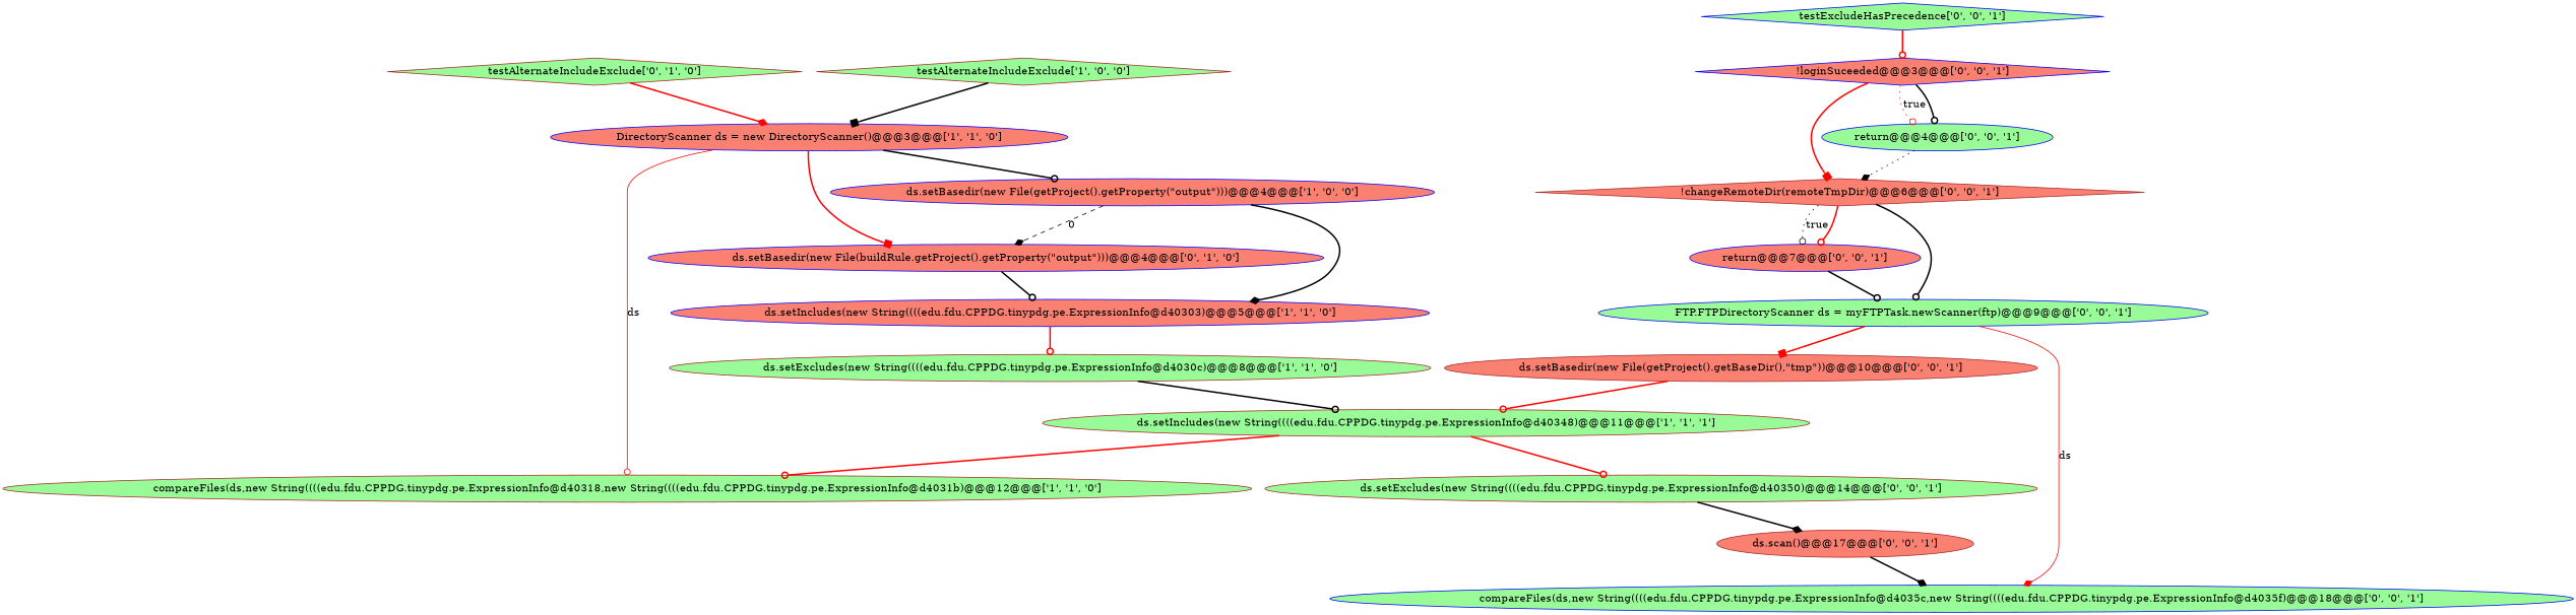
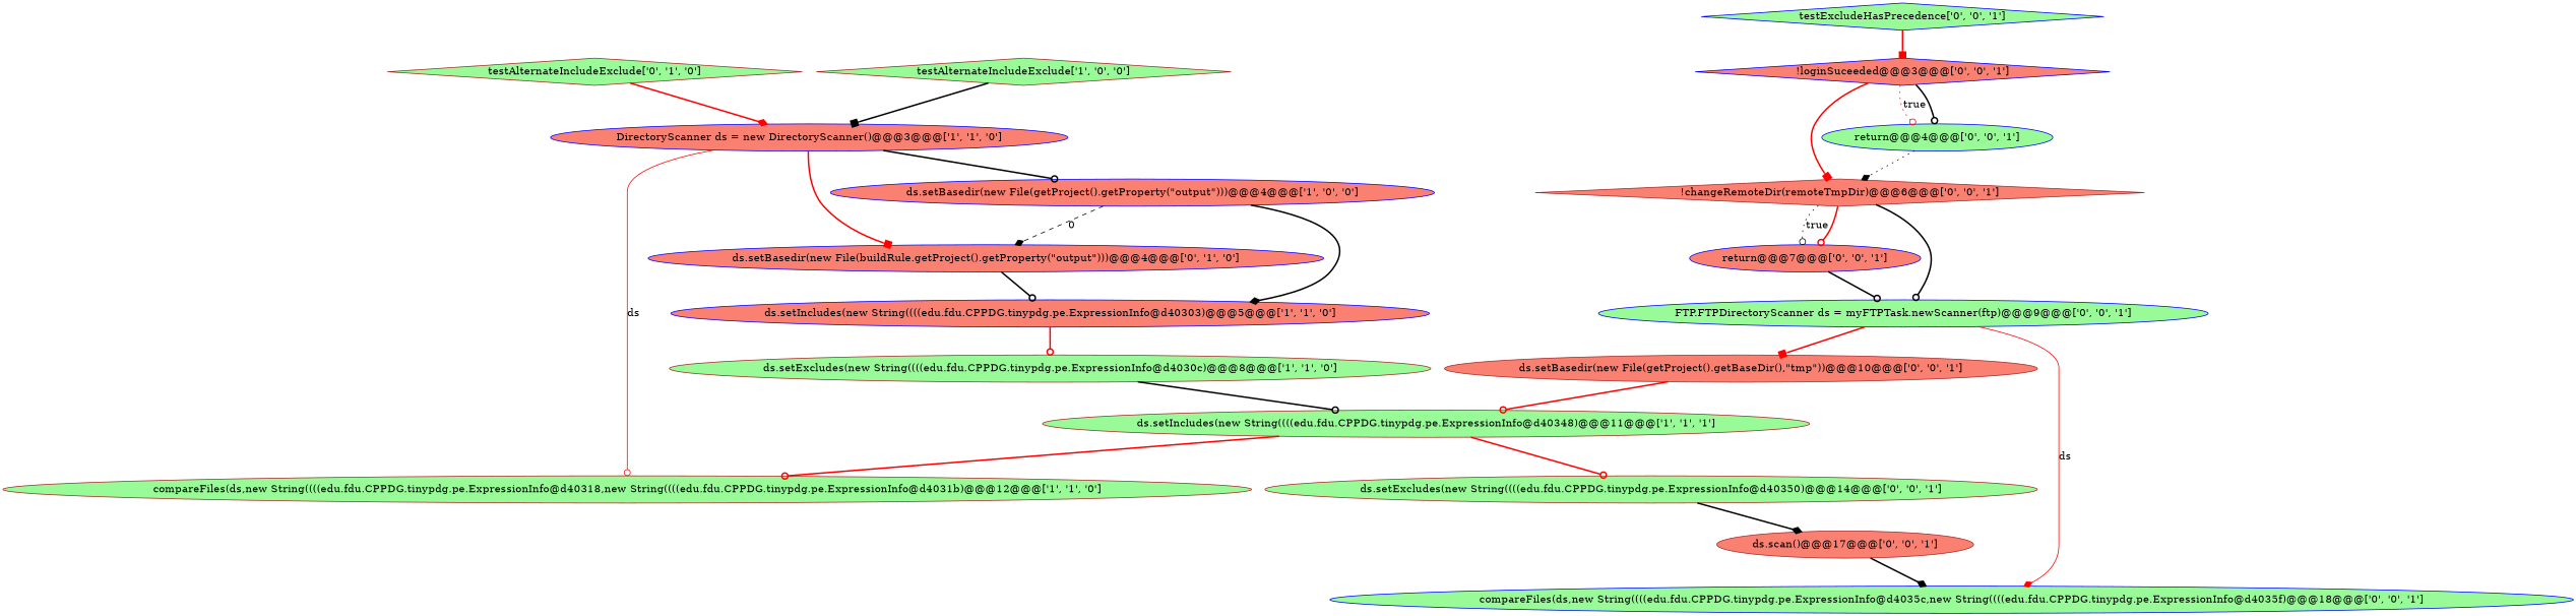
  digraph {
    node [color=blue fillcolor=palegreen shape=ellipse style=filled]
    edge [arrowhead=odot color=black style=bold]
    n1 [fillcolor=salmon label="return@@@7@@@['0', '0', '1']"]
    n2 [label="FTP.FTPDirectoryScanner ds = myFTPTask.newScanner(ftp)@@@9@@@['0', '0', '1']"]
    n3 [color=brown fillcolor=salmon label="ds.setBasedir(new File(getProject().getBaseDir(),\"tmp\"))@@@10@@@['0', '0', '1']"]
    n4 [label="compareFiles(ds,new String((((edu.fdu.CPPDG.tinypdg.pe.ExpressionInfo@d4035c,new String((((edu.fdu.CPPDG.tinypdg.pe.ExpressionInfo@d4035f)@@@18@@@['0', '0', '1']"]
    n5 [fillcolor=salmon label="ds.setIncludes(new String((((edu.fdu.CPPDG.tinypdg.pe.ExpressionInfo@d40303)@@@5@@@['1', '1', '0']"]
    n6 [color=brown label="ds.setExcludes(new String((((edu.fdu.CPPDG.tinypdg.pe.ExpressionInfo@d4030c)@@@8@@@['1', '1', '0']"]
    n7 [color=brown label="ds.setIncludes(new String((((edu.fdu.CPPDG.tinypdg.pe.ExpressionInfo@d40348)@@@11@@@['1', '1', '1']"]
    n8 [color=brown fillcolor=salmon label="!changeRemoteDir(remoteTmpDir)@@@6@@@['0', '0', '1']" shape=diamond]
    n9 [color=brown label="compareFiles(ds,new String((((edu.fdu.CPPDG.tinypdg.pe.ExpressionInfo@d40318,new String((((edu.fdu.CPPDG.tinypdg.pe.ExpressionInfo@d4031b)@@@12@@@['1', '1', '0']"]
    n10 [color=brown label="ds.setExcludes(new String((((edu.fdu.CPPDG.tinypdg.pe.ExpressionInfo@d40350)@@@14@@@['0', '0', '1']"]
    n11 [color=brown fillcolor=salmon label="ds.scan()@@@17@@@['0', '0', '1']"]
    n12 [color=brown label="testAlternateIncludeExclude['0', '1', '0']" shape=diamond]
    n13 [fillcolor=salmon label="DirectoryScanner ds = new DirectoryScanner()@@@3@@@['1', '1', '0']"]
    n14 [fillcolor=salmon label="ds.setBasedir(new File(buildRule.getProject().getProperty(\"output\")))@@@4@@@['0', '1', '0']"]
    n15 [fillcolor=salmon label="ds.setBasedir(new File(getProject().getProperty(\"output\")))@@@4@@@['1', '0', '0']"]
    n16 [fillcolor=salmon label="!loginSuceeded@@@3@@@['0', '0', '1']" shape=diamond]
    n17 [label="return@@@4@@@['0', '0', '1']"]
    n18 [label="testExcludeHasPrecedence['0', '0', '1']" shape=diamond]
    n19 [color=brown label="testAlternateIncludeExclude['1', '0', '0']" shape=diamond]
    n1 -> n2
    n2 -> n3 [arrowhead=box color=red]
    n2 -> n4 [arrowhead=diamond color=red label=ds style=solid]
    n3 -> n7 [color=red]
    n5 -> n6 [color=red]
    n6 -> n7
    n7 -> n9 [color=red]
    n7 -> n10 [color=red]
    n8 -> n1 [label=true style=dotted]
    n8 -> n1 [color=red]
    n8 -> n2
    n10 -> n11 [arrowhead=diamond]
    n11 -> n4 [arrowhead=diamond]
    n12 -> n13 [arrowhead=diamond color=red]
    n13 -> n9 [color=red label=ds style=solid]
    n13 -> n14 [arrowhead=box color=red]
    n13 -> n15
    n14 -> n5
    n15 -> n5 [arrowhead=diamond]
    n15 -> n14 [arrowhead=diamond label=0 style=dashed]
    n16 -> n8 [arrowhead=box color=red]
    n16 -> n17 [color=red label=true style=dotted]
    n16 -> n17
    n17 -> n8 [arrowhead=diamond style=dotted]
-   n18 -> n16 [color=red]
+   n18 -> n16 [arrowhead=box color=red]
    n19 -> n13 [arrowhead=box]
  }
